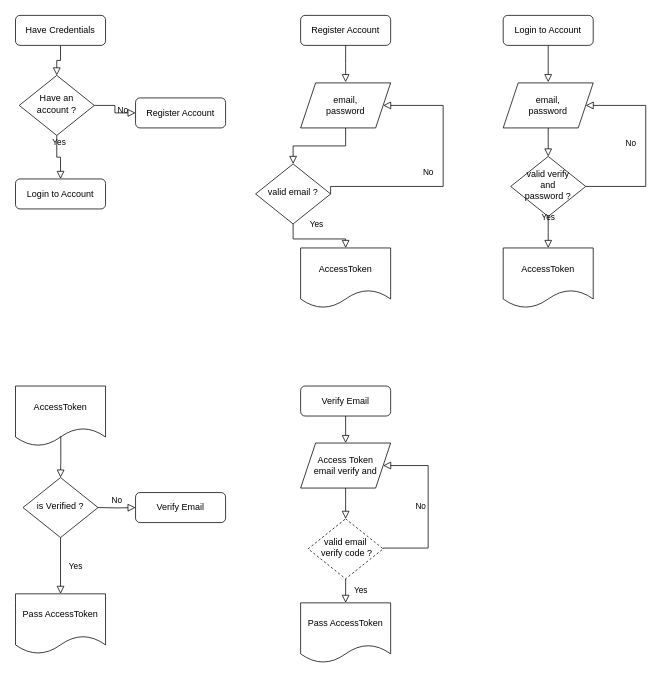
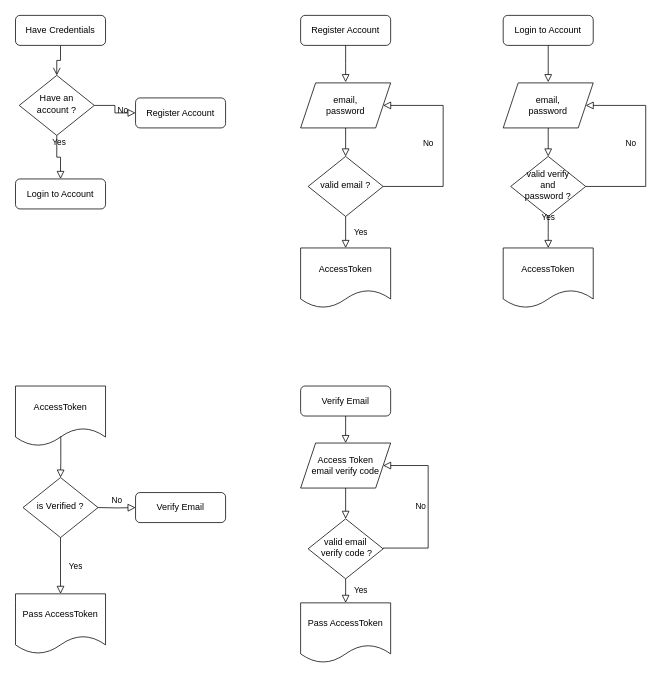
  <mxCell id="0" />
  <mxCell id="1" parent="0" />
- <mxCell id="2" value="" style="rounded=0;html=1;jettySize=auto;orthogonalLoop=1;fontSize=11;endArrow=block;endFill=0;endSize=8;strokeWidth=1;shadow=0;labelBackgroundColor=none;edgeStyle=orthogonalEdgeStyle;" parent="1" source="3" target="6" edge="1"><mxGeometry relative="1" as="geometry" /></mxCell>
+ <mxCell id="2" value="" style="rounded=0;html=1;jettySize=auto;orthogonalLoop=1;fontSize=11;endArrow=open;endFill=0;endSize=8;strokeWidth=1;shadow=0;labelBackgroundColor=none;edgeStyle=orthogonalEdgeStyle;" parent="1" source="3" target="6" edge="1"><mxGeometry relative="1" as="geometry" /></mxCell>
  <mxCell id="3" value="Have Credentials" style="rounded=1;whiteSpace=wrap;html=1;fontSize=12;glass=0;strokeWidth=1;shadow=0;" parent="1" vertex="1"><mxGeometry x="20" y="20" width="120" height="40" as="geometry" /></mxCell>
  <mxCell id="4" value="Yes" style="rounded=0;html=1;jettySize=auto;orthogonalLoop=1;fontSize=11;endArrow=block;endFill=0;endSize=8;strokeWidth=1;shadow=0;labelBackgroundColor=none;edgeStyle=orthogonalEdgeStyle;entryX=0.5;entryY=0;entryDx=0;entryDy=0;" parent="1" source="6" target="8" edge="1"><mxGeometry y="20" relative="1" as="geometry"><mxPoint as="offset" /><mxPoint x="80" y="230" as="targetPoint" /></mxGeometry></mxCell>
  <mxCell id="5" value="No" style="edgeStyle=orthogonalEdgeStyle;rounded=0;html=1;jettySize=auto;orthogonalLoop=1;fontSize=11;endArrow=block;endFill=0;endSize=8;strokeWidth=1;shadow=0;labelBackgroundColor=none;" parent="1" source="6" target="7" edge="1"><mxGeometry y="10" relative="1" as="geometry"><mxPoint as="offset" /></mxGeometry></mxCell>
  <mxCell id="6" value="Have an account ?" style="rhombus;whiteSpace=wrap;html=1;shadow=0;fontFamily=Helvetica;fontSize=12;align=center;strokeWidth=1;spacing=6;spacingTop=-4;" parent="1" vertex="1"><mxGeometry x="25" y="100" width="100" height="80" as="geometry" /></mxCell>
  <mxCell id="7" value="Register Account" style="rounded=1;whiteSpace=wrap;html=1;fontSize=12;glass=0;strokeWidth=1;shadow=0;" parent="1" vertex="1"><mxGeometry x="180" y="130" width="120" height="40" as="geometry" /></mxCell>
  <mxCell id="8" value="Login to Account" style="rounded=1;whiteSpace=wrap;html=1;fontSize=12;glass=0;strokeWidth=1;shadow=0;" parent="1" vertex="1"><mxGeometry x="20" y="238" width="120" height="40" as="geometry" /></mxCell>
  <mxCell id="9" value="Register Account" style="rounded=1;whiteSpace=wrap;html=1;fontSize=12;glass=0;strokeWidth=1;shadow=0;" vertex="1" parent="1"><mxGeometry x="400" y="20" width="120" height="40" as="geometry" /></mxCell>
  <mxCell id="10" value="email,&lt;br&gt;password" style="shape=parallelogram;perimeter=parallelogramPerimeter;whiteSpace=wrap;html=1;fixedSize=1;" vertex="1" parent="1"><mxGeometry x="400" y="110" width="120" height="60" as="geometry" /></mxCell>
  <mxCell id="11" value="" style="rounded=0;html=1;jettySize=auto;orthogonalLoop=1;fontSize=11;endArrow=block;endFill=0;endSize=8;strokeWidth=1;shadow=0;labelBackgroundColor=none;edgeStyle=orthogonalEdgeStyle;exitX=0.5;exitY=1;exitDx=0;exitDy=0;" edge="1" parent="1" source="9"><mxGeometry relative="1" as="geometry"><mxPoint x="460" y="59" as="sourcePoint" /><mxPoint x="460" y="109" as="targetPoint" /></mxGeometry></mxCell>
- <mxCell id="12" value="valid email ?" style="rhombus;whiteSpace=wrap;html=1;shadow=0;fontFamily=Helvetica;fontSize=12;align=center;strokeWidth=1;spacing=6;spacingTop=-4;" vertex="1" parent="1"><mxGeometry x="340" y="218" width="100" height="80" as="geometry" /></mxCell>
+ <mxCell id="12" value="valid email ?" style="rhombus;whiteSpace=wrap;html=1;shadow=0;fontFamily=Helvetica;fontSize=12;align=center;strokeWidth=1;spacing=6;spacingTop=-4;" vertex="1" parent="1"><mxGeometry x="410" y="208" width="100" height="80" as="geometry" /></mxCell>
  <mxCell id="13" value="AccessToken" style="shape=document;whiteSpace=wrap;html=1;boundedLbl=1;" vertex="1" parent="1"><mxGeometry x="400" y="330" width="120" height="80" as="geometry" /></mxCell>
- <mxCell id="14" value="valid email&lt;br&gt;&amp;nbsp;verify code ?" style="rhombus;whiteSpace=wrap;html=1;shadow=0;fontFamily=Helvetica;fontSize=12;align=center;strokeWidth=1;spacing=6;spacingTop=-4;dashed=1;" vertex="1" parent="1"><mxGeometry x="410" y="691" width="100" height="80" as="geometry" /></mxCell>
+ <mxCell id="14" value="valid email&lt;br&gt;&amp;nbsp;verify code ?" style="rhombus;whiteSpace=wrap;html=1;shadow=0;fontFamily=Helvetica;fontSize=12;align=center;strokeWidth=1;spacing=6;spacingTop=-4;" vertex="1" parent="1"><mxGeometry x="410" y="691" width="100" height="80" as="geometry" /></mxCell>
  <mxCell id="15" value="" style="rounded=0;html=1;jettySize=auto;orthogonalLoop=1;fontSize=11;endArrow=block;endFill=0;endSize=8;strokeWidth=1;shadow=0;labelBackgroundColor=none;edgeStyle=orthogonalEdgeStyle;entryX=0.5;entryY=0;entryDx=0;entryDy=0;exitX=0.5;exitY=1;exitDx=0;exitDy=0;" edge="1" parent="1" source="10" target="12"><mxGeometry y="20" relative="1" as="geometry"><mxPoint as="offset" /><mxPoint x="590" y="190" as="sourcePoint" /><mxPoint x="590" y="238" as="targetPoint" /></mxGeometry></mxCell>
  <mxCell id="16" value="Yes" style="rounded=0;html=1;jettySize=auto;orthogonalLoop=1;fontSize=11;endArrow=block;endFill=0;endSize=8;strokeWidth=1;shadow=0;labelBackgroundColor=none;edgeStyle=orthogonalEdgeStyle;entryX=0.5;entryY=0;entryDx=0;entryDy=0;exitX=0.5;exitY=1;exitDx=0;exitDy=0;" edge="1" parent="1" source="12" target="13"><mxGeometry y="20" relative="1" as="geometry"><mxPoint as="offset" /><mxPoint x="500" y="300" as="sourcePoint" /><mxPoint x="500" y="338" as="targetPoint" /></mxGeometry></mxCell>
  <mxCell id="17" value="No" style="edgeStyle=orthogonalEdgeStyle;rounded=0;html=1;jettySize=auto;orthogonalLoop=1;fontSize=11;endArrow=block;endFill=0;endSize=8;strokeWidth=1;shadow=0;labelBackgroundColor=none;exitX=1;exitY=0.5;exitDx=0;exitDy=0;entryX=1;entryY=0.5;entryDx=0;entryDy=0;" edge="1" parent="1" source="12" target="10"><mxGeometry x="0.03" y="20" relative="1" as="geometry"><mxPoint as="offset" /><mxPoint x="620" y="240" as="sourcePoint" /><mxPoint x="670" y="240" as="targetPoint" /><Array as="points"><mxPoint x="590" y="248" /><mxPoint x="590" y="140" /></Array></mxGeometry></mxCell>
  <mxCell id="18" value="Login to Account" style="rounded=1;whiteSpace=wrap;html=1;fontSize=12;glass=0;strokeWidth=1;shadow=0;" vertex="1" parent="1"><mxGeometry x="670" y="20" width="120" height="40" as="geometry" /></mxCell>
  <mxCell id="19" value="email,&lt;br&gt;password" style="shape=parallelogram;perimeter=parallelogramPerimeter;whiteSpace=wrap;html=1;fixedSize=1;" vertex="1" parent="1"><mxGeometry x="670" y="110" width="120" height="60" as="geometry" /></mxCell>
  <mxCell id="20" value="" style="rounded=0;html=1;jettySize=auto;orthogonalLoop=1;fontSize=11;endArrow=block;endFill=0;endSize=8;strokeWidth=1;shadow=0;labelBackgroundColor=none;edgeStyle=orthogonalEdgeStyle;exitX=0.5;exitY=1;exitDx=0;exitDy=0;" edge="1" parent="1"><mxGeometry relative="1" as="geometry"><mxPoint x="730" y="60" as="sourcePoint" /><mxPoint x="730" y="109" as="targetPoint" /></mxGeometry></mxCell>
  <mxCell id="21" value="valid verify &lt;br&gt;and &lt;br&gt;password ?" style="rhombus;whiteSpace=wrap;html=1;shadow=0;fontFamily=Helvetica;fontSize=12;align=center;strokeWidth=1;spacing=6;spacingTop=-4;" vertex="1" parent="1"><mxGeometry x="680" y="208" width="100" height="80" as="geometry" /></mxCell>
  <mxCell id="22" value="" style="rounded=0;html=1;jettySize=auto;orthogonalLoop=1;fontSize=11;endArrow=block;endFill=0;endSize=8;strokeWidth=1;shadow=0;labelBackgroundColor=none;edgeStyle=orthogonalEdgeStyle;entryX=0.5;entryY=0;entryDx=0;entryDy=0;exitX=0.5;exitY=1;exitDx=0;exitDy=0;" edge="1" parent="1" source="19" target="21"><mxGeometry y="20" relative="1" as="geometry"><mxPoint as="offset" /><mxPoint x="860" y="190" as="sourcePoint" /><mxPoint x="860" y="238" as="targetPoint" /></mxGeometry></mxCell>
  <mxCell id="23" value="Yes" style="rounded=0;html=1;jettySize=auto;orthogonalLoop=1;fontSize=11;endArrow=block;endFill=0;endSize=8;strokeWidth=1;shadow=0;labelBackgroundColor=none;edgeStyle=orthogonalEdgeStyle;entryX=0.5;entryY=0;entryDx=0;entryDy=0;exitX=0.5;exitY=1;exitDx=0;exitDy=0;" edge="1" parent="1" source="21"><mxGeometry y="20" relative="1" as="geometry"><mxPoint as="offset" /><mxPoint x="770" y="300" as="sourcePoint" /><mxPoint x="730" y="330" as="targetPoint" /></mxGeometry></mxCell>
  <mxCell id="24" value="No" style="edgeStyle=orthogonalEdgeStyle;rounded=0;html=1;jettySize=auto;orthogonalLoop=1;fontSize=11;endArrow=block;endFill=0;endSize=8;strokeWidth=1;shadow=0;labelBackgroundColor=none;exitX=1;exitY=0.5;exitDx=0;exitDy=0;entryX=1;entryY=0.5;entryDx=0;entryDy=0;" edge="1" parent="1" source="21" target="19"><mxGeometry x="0.03" y="20" relative="1" as="geometry"><mxPoint as="offset" /><mxPoint x="890" y="240" as="sourcePoint" /><mxPoint x="940" y="240" as="targetPoint" /><Array as="points"><mxPoint x="860" y="248" /><mxPoint x="860" y="140" /></Array></mxGeometry></mxCell>
  <mxCell id="25" value="AccessToken" style="shape=document;whiteSpace=wrap;html=1;boundedLbl=1;" vertex="1" parent="1"><mxGeometry x="670" y="330" width="120" height="80" as="geometry" /></mxCell>
  <mxCell id="26" value="AccessToken" style="shape=document;whiteSpace=wrap;html=1;boundedLbl=1;" vertex="1" parent="1"><mxGeometry x="20" y="514" width="120" height="80" as="geometry" /></mxCell>
  <mxCell id="27" value="is Verified ?" style="rhombus;whiteSpace=wrap;html=1;shadow=0;fontFamily=Helvetica;fontSize=12;align=center;strokeWidth=1;spacing=6;spacingTop=-4;" vertex="1" parent="1"><mxGeometry x="30" y="636" width="100" height="80" as="geometry" /></mxCell>
  <mxCell id="28" value="" style="rounded=0;html=1;jettySize=auto;orthogonalLoop=1;fontSize=11;endArrow=block;endFill=0;endSize=8;strokeWidth=1;shadow=0;labelBackgroundColor=none;edgeStyle=orthogonalEdgeStyle;exitX=0.503;exitY=0.838;exitDx=0;exitDy=0;exitPerimeter=0;entryX=0.5;entryY=0;entryDx=0;entryDy=0;" edge="1" parent="1" source="26" target="27"><mxGeometry relative="1" as="geometry"><mxPoint x="80" y="624" as="sourcePoint" /><mxPoint x="80" y="673" as="targetPoint" /></mxGeometry></mxCell>
  <mxCell id="29" value="Yes" style="rounded=0;html=1;jettySize=auto;orthogonalLoop=1;fontSize=11;endArrow=block;endFill=0;endSize=8;strokeWidth=1;shadow=0;labelBackgroundColor=none;edgeStyle=orthogonalEdgeStyle;entryX=0.5;entryY=0;entryDx=0;entryDy=0;exitX=0.5;exitY=1;exitDx=0;exitDy=0;" edge="1" parent="1" source="27" target="30"><mxGeometry y="20" relative="1" as="geometry"><mxPoint as="offset" /><mxPoint x="82" y="744" as="sourcePoint" /><mxPoint x="82" y="786" as="targetPoint" /></mxGeometry></mxCell>
  <mxCell id="30" value="Pass AccessToken" style="shape=document;whiteSpace=wrap;html=1;boundedLbl=1;" vertex="1" parent="1"><mxGeometry x="20" y="791" width="120" height="80" as="geometry" /></mxCell>
  <mxCell id="31" value="No" style="edgeStyle=orthogonalEdgeStyle;rounded=0;html=1;jettySize=auto;orthogonalLoop=1;fontSize=11;endArrow=block;endFill=0;endSize=8;strokeWidth=1;shadow=0;labelBackgroundColor=none;" edge="1" parent="1" target="32"><mxGeometry y="10" relative="1" as="geometry"><mxPoint as="offset" /><mxPoint x="130" y="676" as="sourcePoint" /></mxGeometry></mxCell>
  <mxCell id="32" value="Verify Email" style="rounded=1;whiteSpace=wrap;html=1;fontSize=12;glass=0;strokeWidth=1;shadow=0;" vertex="1" parent="1"><mxGeometry x="180" y="656" width="120" height="40" as="geometry" /></mxCell>
  <mxCell id="33" value="Verify Email" style="rounded=1;whiteSpace=wrap;html=1;fontSize=12;glass=0;strokeWidth=1;shadow=0;" vertex="1" parent="1"><mxGeometry x="400" y="514" width="120" height="40" as="geometry" /></mxCell>
- <mxCell id="34" value="Access Token&lt;br&gt;email verify and" style="shape=parallelogram;perimeter=parallelogramPerimeter;whiteSpace=wrap;html=1;fixedSize=1;" vertex="1" parent="1"><mxGeometry x="400" y="590" width="120" height="60" as="geometry" /></mxCell>
+ <mxCell id="34" value="Access Token&lt;br&gt;email verify code" style="shape=parallelogram;perimeter=parallelogramPerimeter;whiteSpace=wrap;html=1;fixedSize=1;" vertex="1" parent="1"><mxGeometry x="400" y="590" width="120" height="60" as="geometry" /></mxCell>
  <mxCell id="35" value="" style="rounded=0;html=1;jettySize=auto;orthogonalLoop=1;fontSize=11;endArrow=block;endFill=0;endSize=8;strokeWidth=1;shadow=0;labelBackgroundColor=none;edgeStyle=orthogonalEdgeStyle;exitX=0.5;exitY=1;exitDx=0;exitDy=0;entryX=0.5;entryY=0;entryDx=0;entryDy=0;" edge="1" parent="1" source="33" target="34"><mxGeometry relative="1" as="geometry"><mxPoint x="460" y="580" as="sourcePoint" /><mxPoint x="460" y="610" as="targetPoint" /></mxGeometry></mxCell>
  <mxCell id="36" value="" style="rounded=0;html=1;jettySize=auto;orthogonalLoop=1;fontSize=11;endArrow=block;endFill=0;endSize=8;strokeWidth=1;shadow=0;labelBackgroundColor=none;edgeStyle=orthogonalEdgeStyle;entryX=0.5;entryY=0;entryDx=0;entryDy=0;" edge="1" parent="1" source="34" target="14"><mxGeometry relative="1" as="geometry"><mxPoint x="459.69" y="687" as="sourcePoint" /><mxPoint x="459.69" y="760" as="targetPoint" /></mxGeometry></mxCell>
  <mxCell id="37" value="Yes" style="rounded=0;html=1;jettySize=auto;orthogonalLoop=1;fontSize=11;endArrow=block;endFill=0;endSize=8;strokeWidth=1;shadow=0;labelBackgroundColor=none;edgeStyle=orthogonalEdgeStyle;entryX=0.5;entryY=0;entryDx=0;entryDy=0;exitX=0.5;exitY=1;exitDx=0;exitDy=0;" edge="1" parent="1" target="38" source="14"><mxGeometry y="20" relative="1" as="geometry"><mxPoint as="offset" /><mxPoint x="460" y="830" as="sourcePoint" /><mxPoint x="462" y="891" as="targetPoint" /></mxGeometry></mxCell>
  <mxCell id="38" value="Pass AccessToken" style="shape=document;whiteSpace=wrap;html=1;boundedLbl=1;" vertex="1" parent="1"><mxGeometry x="400" y="803" width="120" height="80" as="geometry" /></mxCell>
  <mxCell id="39" value="No" style="edgeStyle=orthogonalEdgeStyle;rounded=0;html=1;jettySize=auto;orthogonalLoop=1;fontSize=11;endArrow=block;endFill=0;endSize=8;strokeWidth=1;shadow=0;labelBackgroundColor=none;exitX=1;exitY=0.5;exitDx=0;exitDy=0;entryX=1;entryY=0.5;entryDx=0;entryDy=0;" edge="1" parent="1" source="14" target="34"><mxGeometry y="10" relative="1" as="geometry"><mxPoint as="offset" /><mxPoint x="710" y="730" as="sourcePoint" /><mxPoint x="760" y="730" as="targetPoint" /><Array as="points"><mxPoint x="510" y="730" /><mxPoint x="570" y="730" /><mxPoint x="570" y="620" /></Array></mxGeometry></mxCell>
